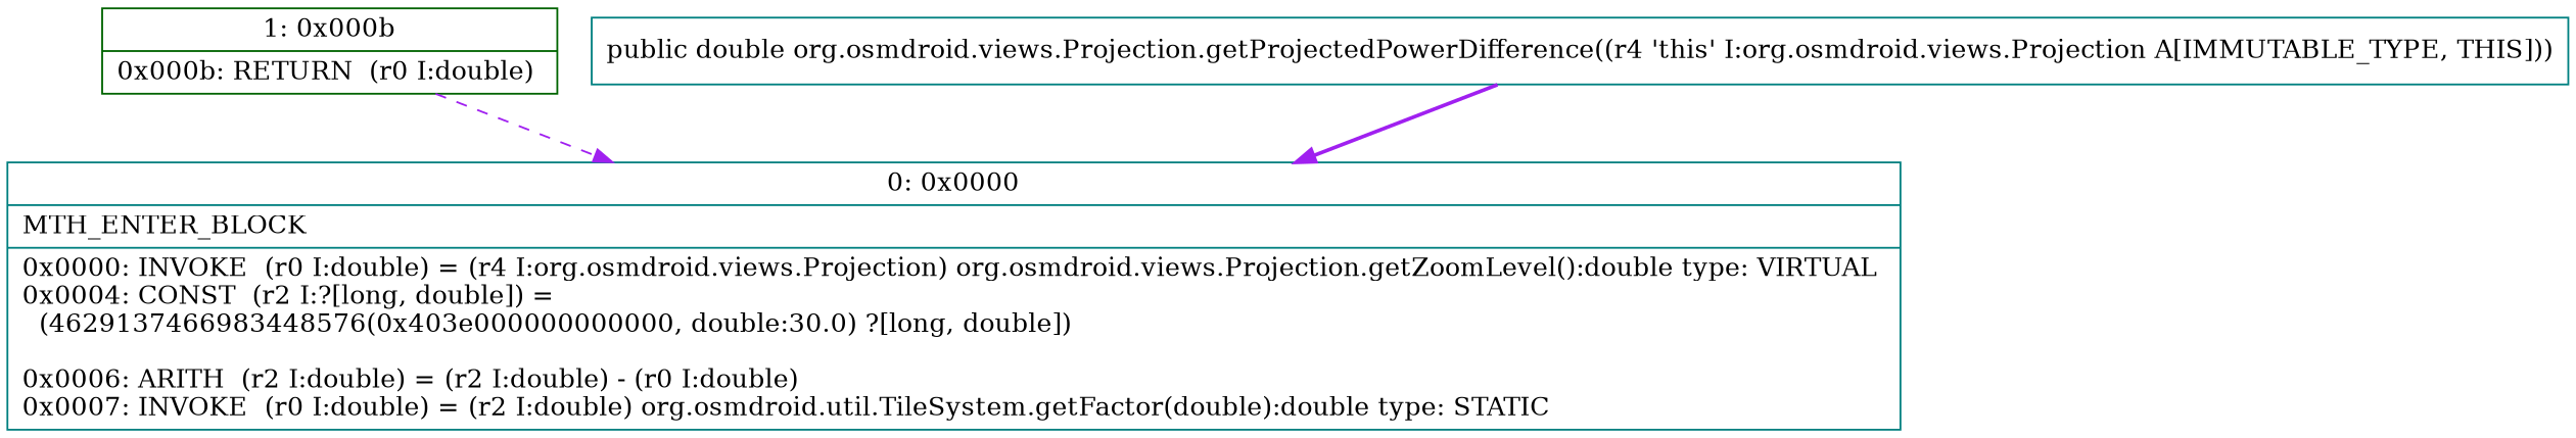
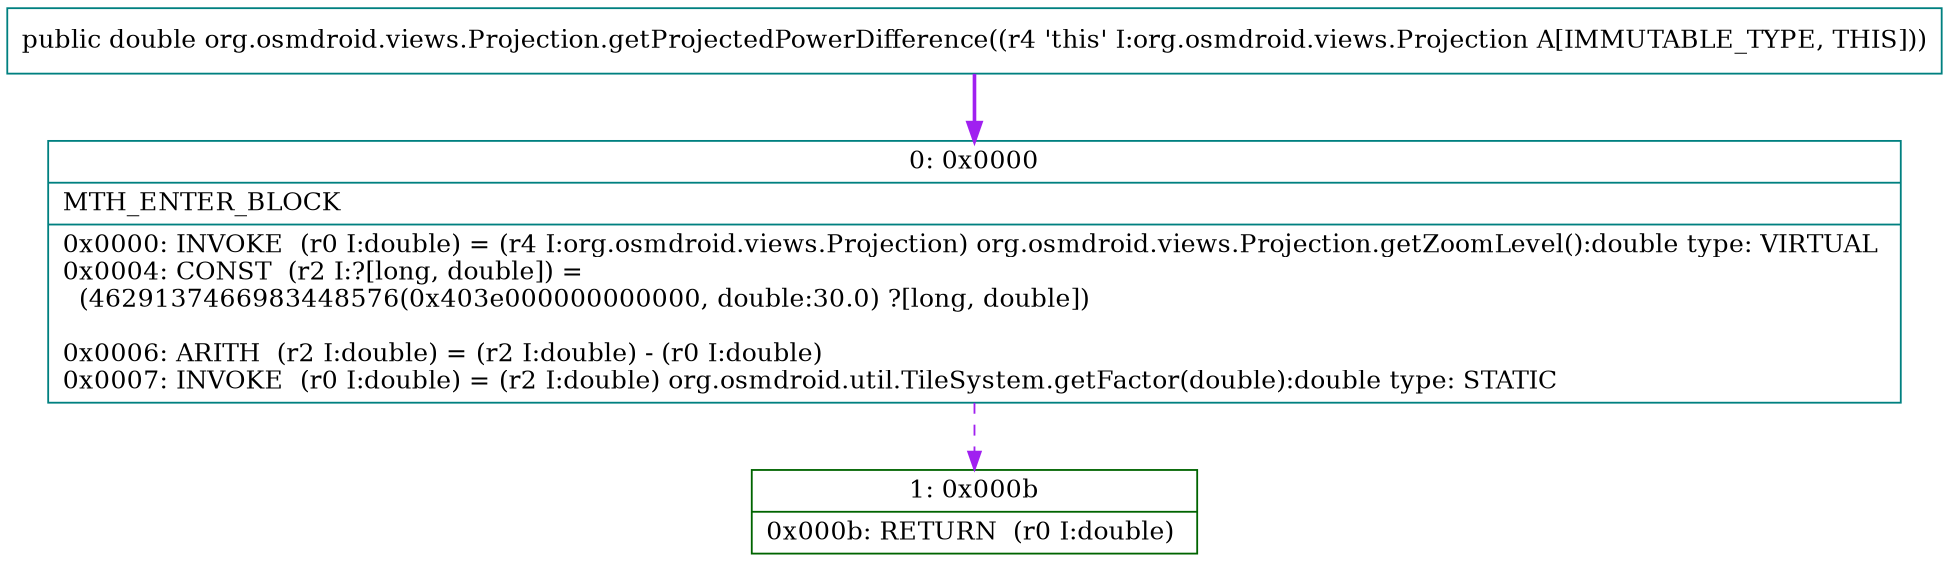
  digraph {
    node [shape=record color=teal]
    edge [color=purple arrowhead=normal]
    n1 [label="{0\:\ 0x0000|MTH_ENTER_BLOCK\l|0x0000: INVOKE  (r0 I:double) = (r4 I:org.osmdroid.views.Projection) org.osmdroid.views.Projection.getZoomLevel():double type: VIRTUAL \l0x0004: CONST  (r2 I:?[long, double]) = \l  (4629137466983448576(0x403e000000000000, double:30.0) ?[long, double])\l \l0x0006: ARITH  (r2 I:double) = (r2 I:double) \- (r0 I:double) \l0x0007: INVOKE  (r0 I:double) = (r2 I:double) org.osmdroid.util.TileSystem.getFactor(double):double type: STATIC \l}"]
    n2 [label="{1\:\ 0x000b|0x000b: RETURN  (r0 I:double) \l}" color=darkgreen]
    n3 [label="{public double org.osmdroid.views.Projection.getProjectedPowerDifference((r4 'this' I:org.osmdroid.views.Projection A[IMMUTABLE_TYPE, THIS])) }"]
-   n2 -> n1 [style=dashed]
+   n1 -> n2 [style=dashed]
    n3 -> n1 [style=bold]
  }
